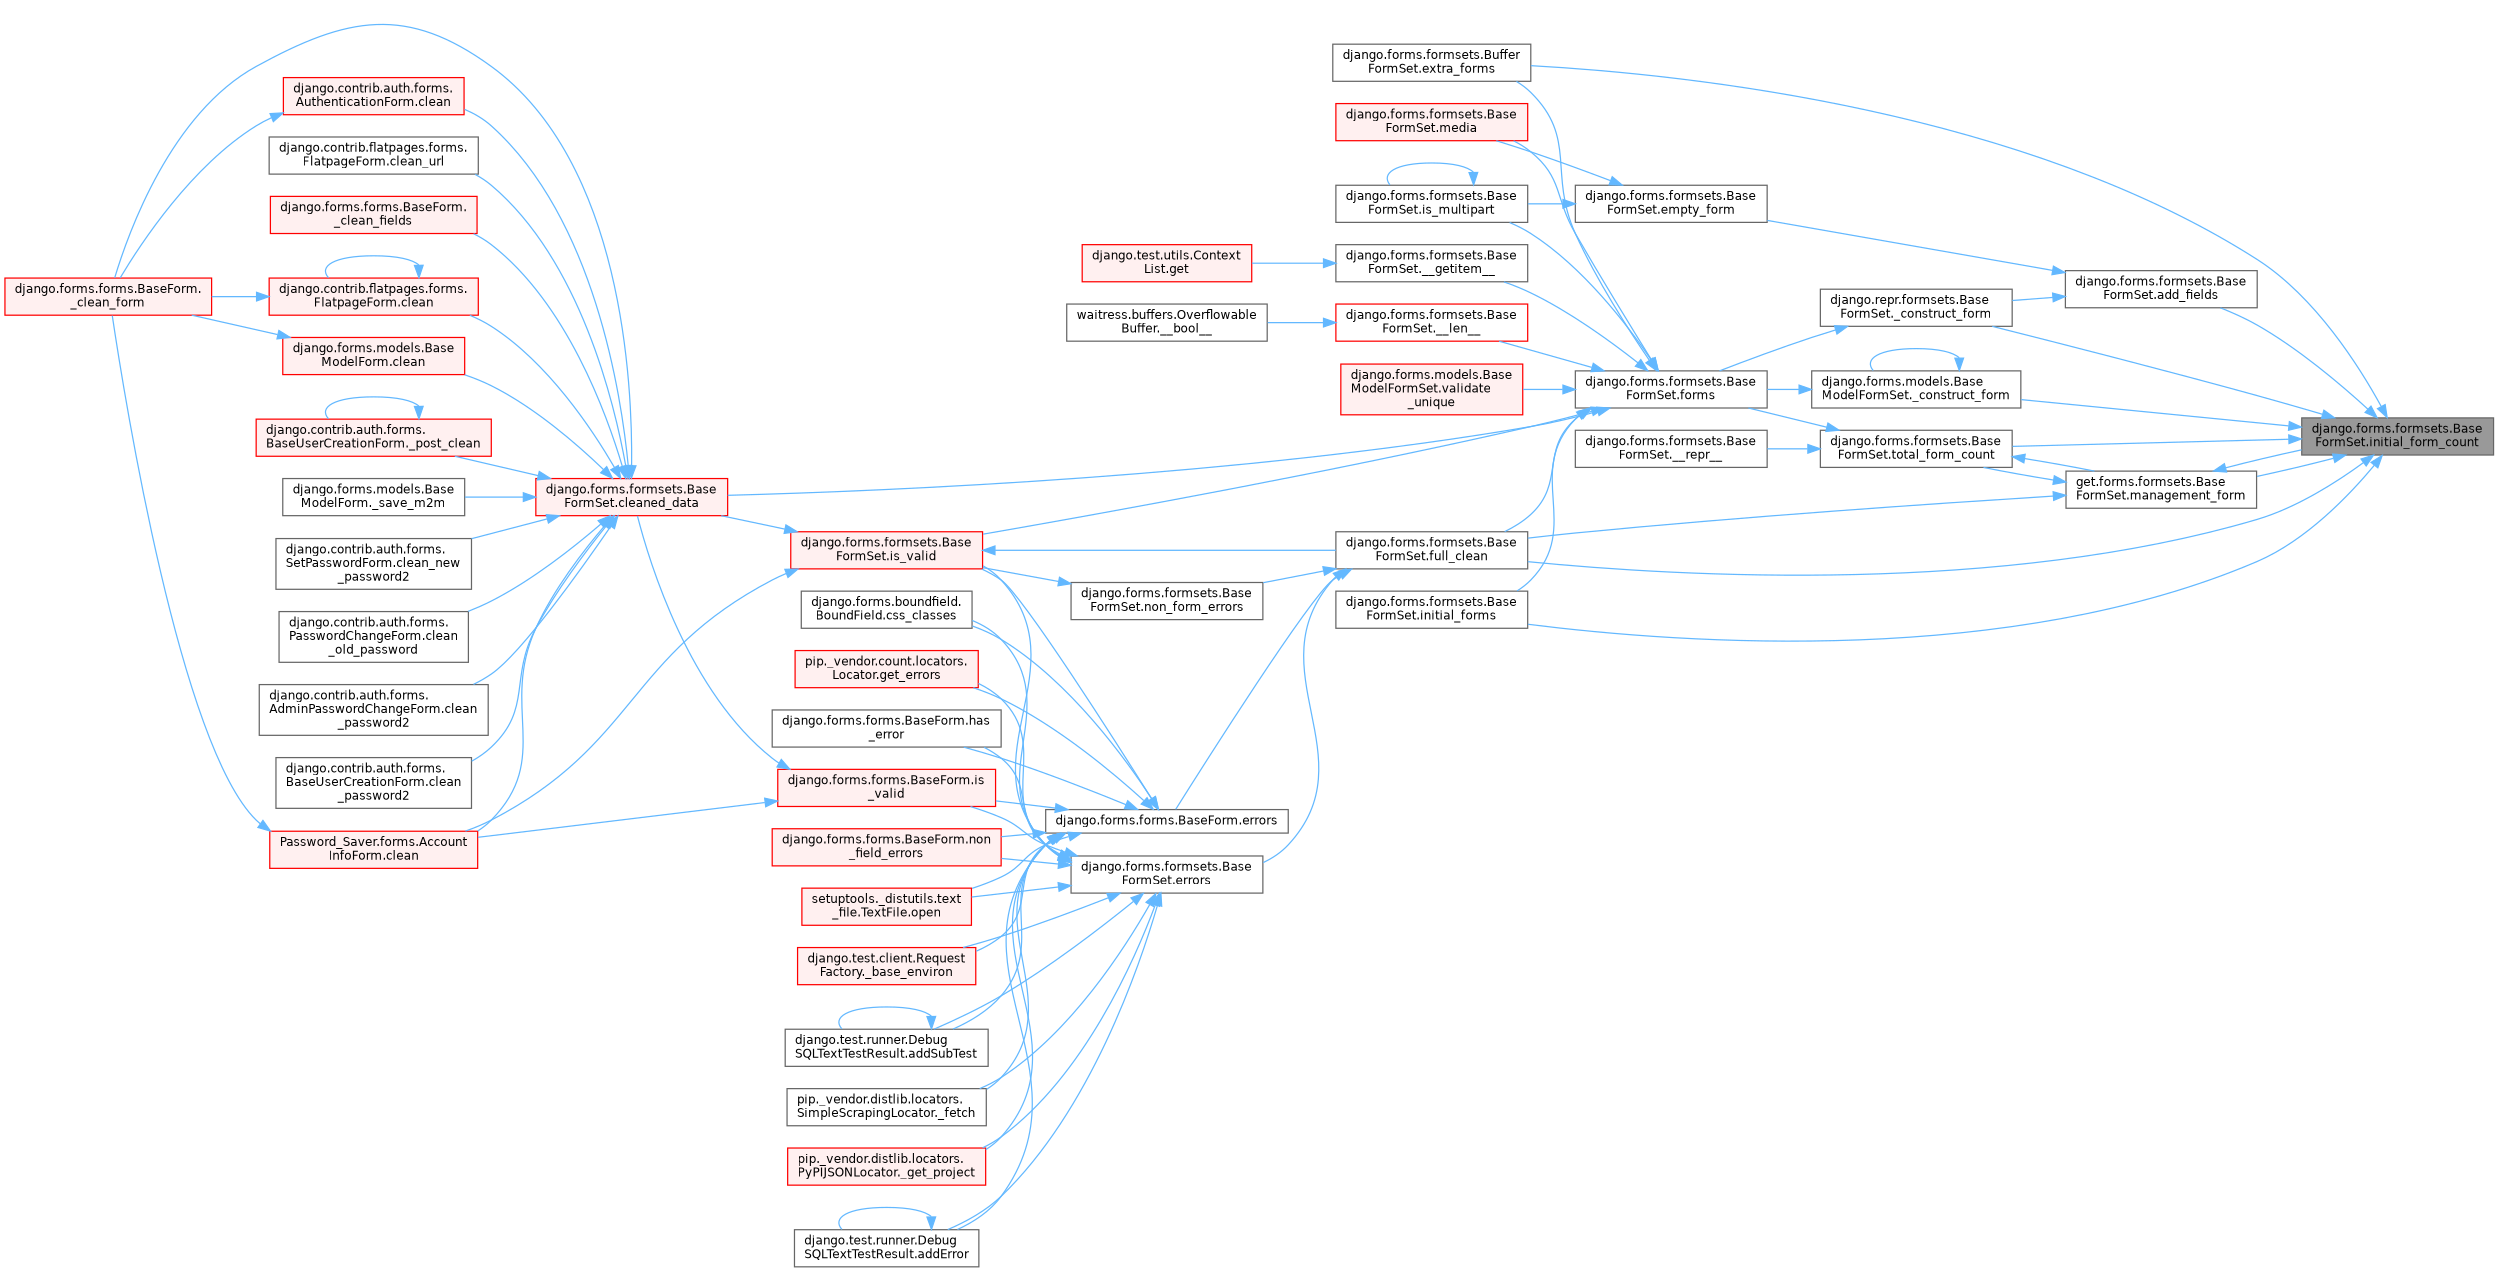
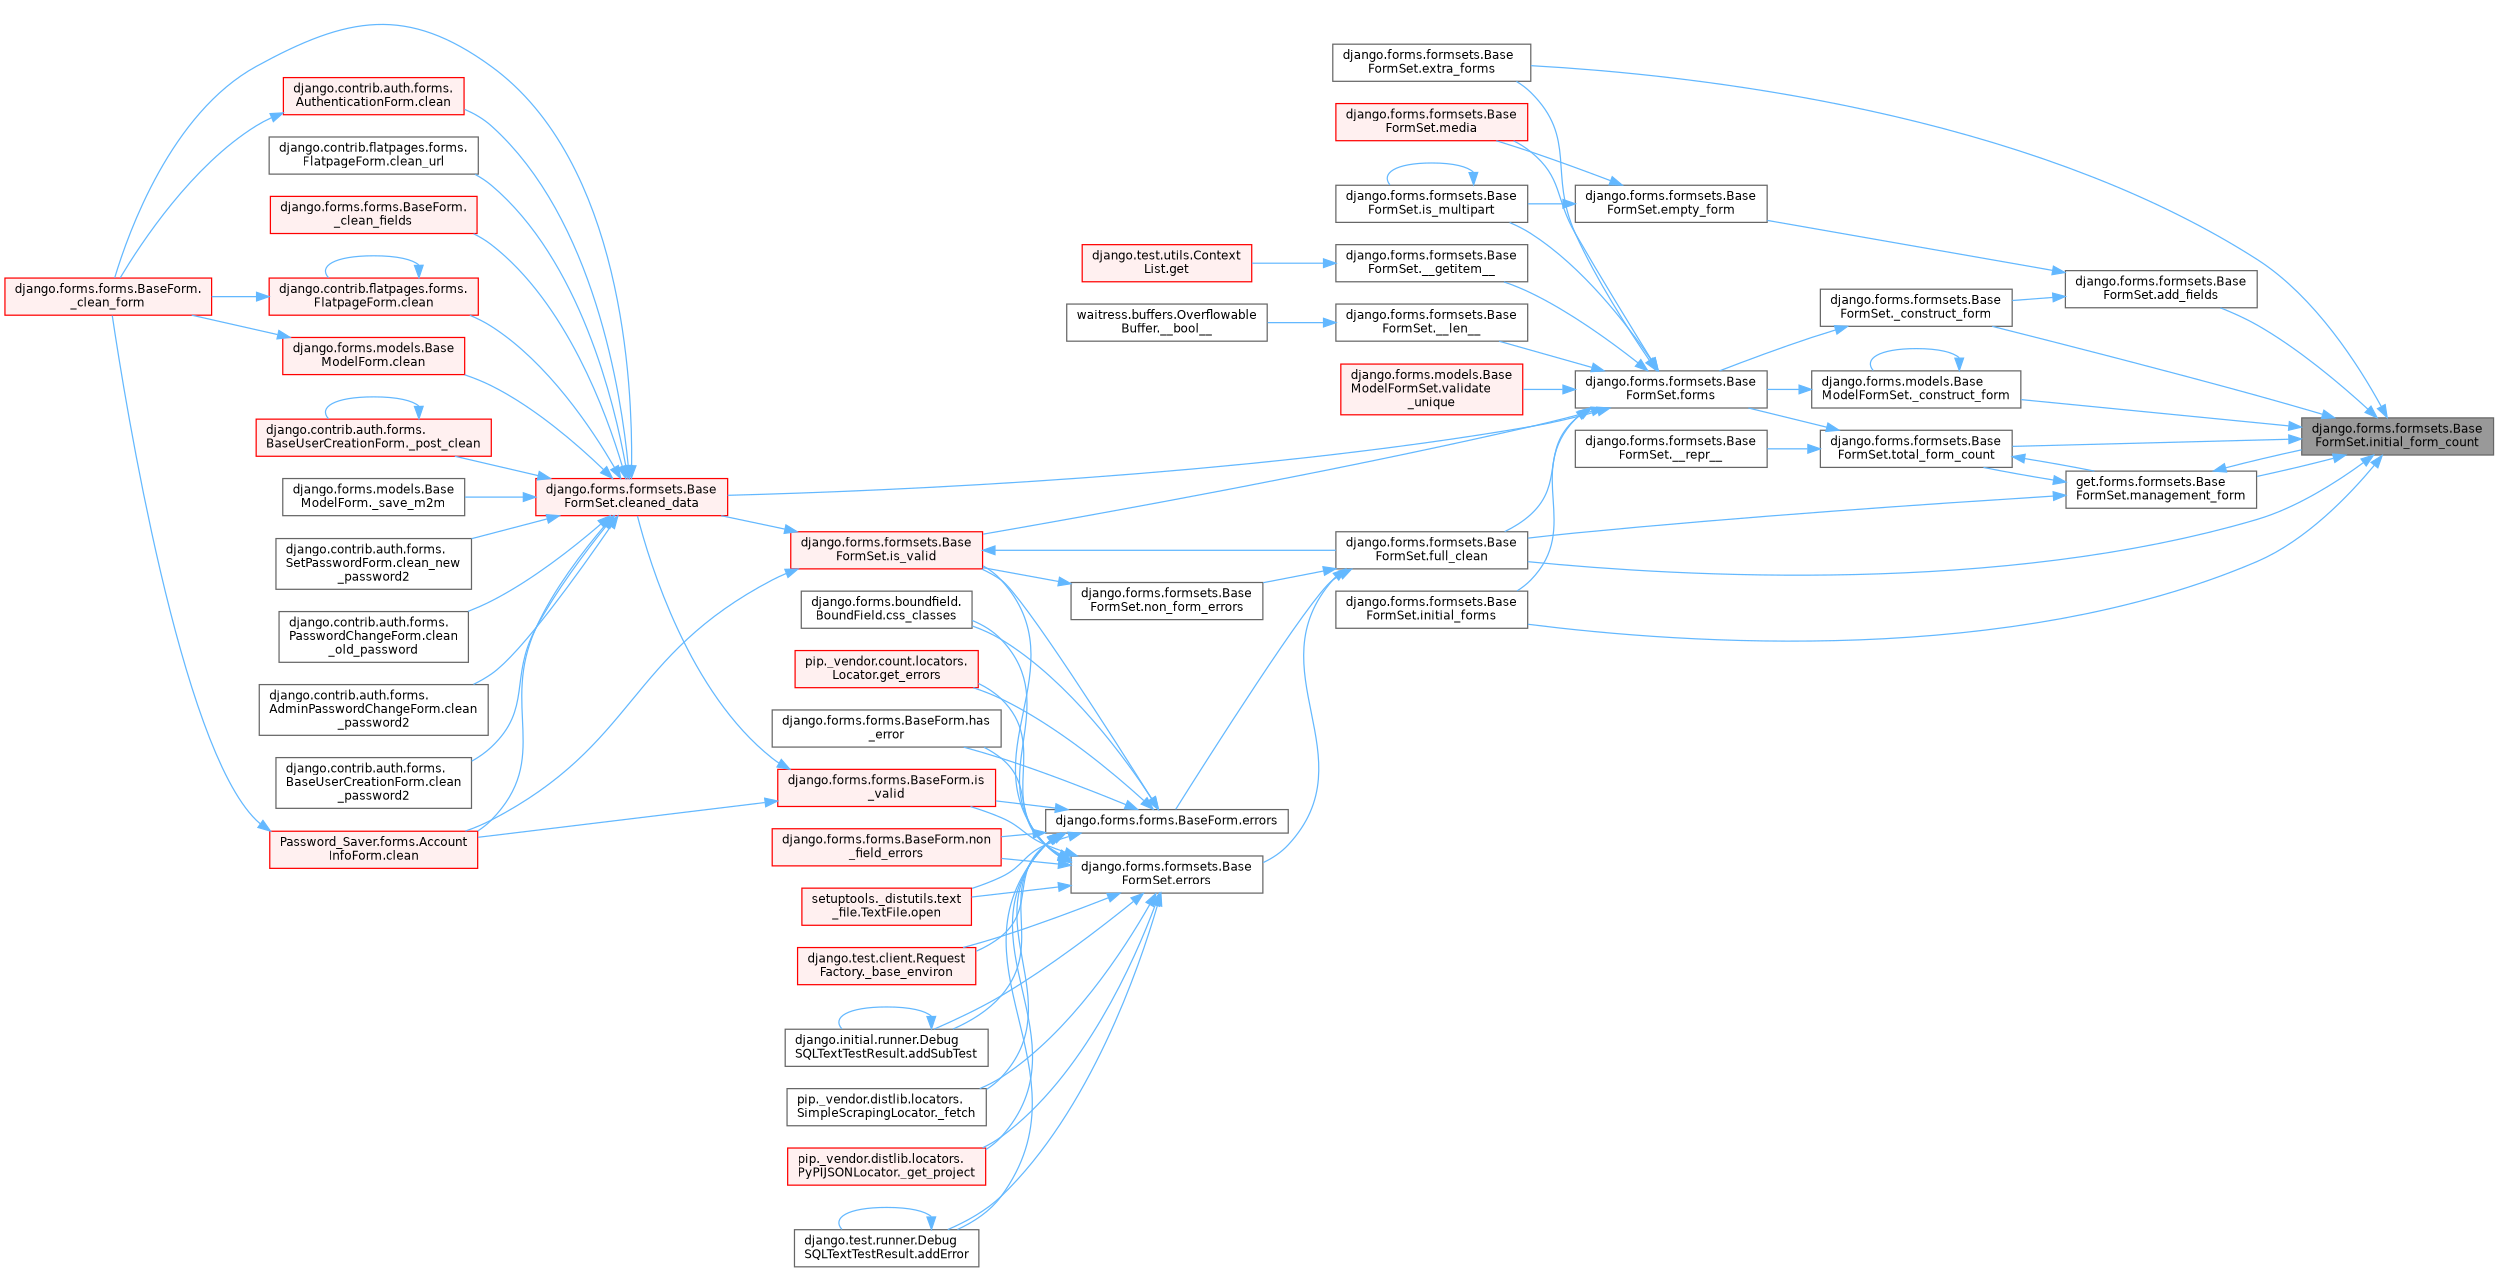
  digraph {
    rankdir=RL
    node [color=grey40 fillcolor=white fontname=Helvetica fontsize=10 shape=box style=filled]
    edge [color=steelblue1 dir=back fontname=Helvetica fontsize=10 labelfontname=Helvetica labelfontsize=10 style=solid]
    n1 [color=gray40 fillcolor=grey60 fontcolor=black height=0.2 label="django.forms.formsets.Base\lFormSet.initial_form_count" width=0.4]
-   n2 [height=0.2 label="django.repr.formsets.Base\lFormSet._construct_form" width=0.4]
-   n3 [height=0.2 label="django.forms.formsets.Buffer\lFormSet.extra_forms" width=0.4]
+   n2 [height=0.2 label="django.forms.formsets.Base\lFormSet._construct_form" width=0.4]
+   n3 [height=0.2 label="django.forms.formsets.Base\lFormSet.extra_forms" width=0.4]
    n4 [height=0.2 label="django.forms.formsets.Base\lFormSet.full_clean" width=0.4]
    n5 [height=0.2 label="django.forms.formsets.Base\lFormSet.initial_forms" width=0.4]
    n6 [height=0.2 label="django.forms.models.Base\lModelFormSet._construct_form" width=0.4]
    n7 [height=0.2 label="django.forms.formsets.Base\lFormSet.add_fields" width=0.4]
    n8 [height=0.2 label="get.forms.formsets.Base\lFormSet.management_form" width=0.4]
    n9 [height=0.2 label="django.forms.formsets.Base\lFormSet.total_form_count" width=0.4]
    n10 [height=0.2 label="django.forms.formsets.Base\lFormSet.forms" width=0.4]
    n11 [height=0.2 label="django.forms.forms.BaseForm.errors" width=0.4]
    n12 [height=0.2 label="django.forms.formsets.Base\lFormSet.errors" width=0.4]
    n13 [height=0.2 label="django.forms.formsets.Base\lFormSet.non_form_errors" width=0.4]
    n14 [height=0.2 label="django.forms.formsets.Base\lFormSet.empty_form" width=0.4]
    n15 [height=0.2 label="django.forms.formsets.Base\lFormSet.__repr__" width=0.4]
    n16 [height=0.2 label="django.forms.formsets.Base\lFormSet.__getitem__" width=0.4]
-   n17 [color=red height=0.2 label="django.forms.formsets.Base\lFormSet.__len__" width=0.4]
+   n17 [height=0.2 label="django.forms.formsets.Base\lFormSet.__len__" width=0.4]
    n18 [color=red fillcolor="#FFF0F0" height=0.2 label="django.forms.formsets.Base\lFormSet.cleaned_data" width=0.4]
    n19 [color=red fillcolor="#FFF0F0" height=0.2 label="django.forms.formsets.Base\lFormSet.is_valid" width=0.4]
    n20 [height=0.2 label="django.forms.formsets.Base\lFormSet.is_multipart" width=0.4]
    n21 [color=red fillcolor="#FFF0F0" height=0.2 label="django.forms.formsets.Base\lFormSet.media" width=0.4]
    n22 [color=red fillcolor="#FFF0F0" height=0.2 label="django.forms.models.Base\lModelFormSet.validate\l_unique" width=0.4]
    n23 [color=red fillcolor="#FFF0F0" height=0.2 label="django.test.utils.Context\lList.get" width=0.4]
    n24 [height=0.2 label="waitress.buffers.Overflowable\lBuffer.__bool__" width=0.4]
    n25 [color=red fillcolor="#FFF0F0" height=0.2 label="django.forms.forms.BaseForm.\l_clean_fields" width=0.4]
    n26 [color=red fillcolor="#FFF0F0" height=0.2 label="django.forms.forms.BaseForm.\l_clean_form" width=0.4]
    n27 [color=red fillcolor="#FFF0F0" height=0.2 label="django.contrib.auth.forms.\lBaseUserCreationForm._post_clean" width=0.4]
    n28 [height=0.2 label="django.forms.models.Base\lModelForm._save_m2m" width=0.4]
    n29 [color=red fillcolor="#FFF0F0" height=0.2 label="django.contrib.auth.forms.\lAuthenticationForm.clean" width=0.4]
    n30 [color=red fillcolor="#FFF0F0" height=0.2 label="django.contrib.flatpages.forms.\lFlatpageForm.clean" width=0.4]
    n31 [color=red fillcolor="#FFF0F0" height=0.2 label="django.forms.models.Base\lModelForm.clean" width=0.4]
    n32 [color=red fillcolor="#FFF0F0" height=0.2 label="Password_Saver.forms.Account\lInfoForm.clean" width=0.4]
    n33 [height=0.2 label="django.contrib.auth.forms.\lSetPasswordForm.clean_new\l_password2" width=0.4]
    n34 [height=0.2 label="django.contrib.auth.forms.\lPasswordChangeForm.clean\l_old_password" width=0.4]
    n35 [height=0.2 label="django.contrib.auth.forms.\lAdminPasswordChangeForm.clean\l_password2" width=0.4]
    n36 [height=0.2 label="django.contrib.auth.forms.\lBaseUserCreationForm.clean\l_password2" width=0.4]
    n37 [height=0.2 label="django.contrib.flatpages.forms.\lFlatpageForm.clean_url" width=0.4]
    n38 [color=red fillcolor="#FFF0F0" height=0.2 label="django.test.client.Request\lFactory._base_environ" width=0.4]
    n39 [height=0.2 label="pip._vendor.distlib.locators.\lSimpleScrapingLocator._fetch" width=0.4]
    n40 [color=red fillcolor="#FFF0F0" height=0.2 label="pip._vendor.distlib.locators.\lPyPIJSONLocator._get_project" width=0.4]
    n41 [height=0.2 label="django.test.runner.Debug\lSQLTextTestResult.addError" width=0.4]
-   n42 [height=0.2 label="django.test.runner.Debug\lSQLTextTestResult.addSubTest" width=0.4]
+   n42 [height=0.2 label="django.initial.runner.Debug\lSQLTextTestResult.addSubTest" width=0.4]
    n43 [height=0.2 label="django.forms.boundfield.\lBoundField.css_classes" width=0.4]
    n44 [color=red fillcolor="#FFF0F0" height=0.2 label="pip._vendor.count.locators.\lLocator.get_errors" width=0.4]
    n45 [height=0.2 label="django.forms.forms.BaseForm.has\l_error" width=0.4]
    n46 [color=red fillcolor="#FFF0F0" height=0.2 label="django.forms.forms.BaseForm.is\l_valid" width=0.4]
    n47 [color=red fillcolor="#FFF0F0" height=0.2 label="django.forms.forms.BaseForm.non\l_field_errors" width=0.4]
    n48 [color=red fillcolor="#FFF0F0" height=0.2 label="setuptools._distutils.text\l_file.TextFile.open" width=0.4]
    n1 -> n2
    n1 -> n3
    n1 -> n4
    n1 -> n5
    n1 -> n6
    n1 -> n7
    n1 -> n8
    n1 -> n9
    n2 -> n10
    n4 -> n11
    n4 -> n12
    n4 -> n13
    n6 -> n6
    n6 -> n10
    n7 -> n2
    n7 -> n14
    n8 -> n1
    n8 -> n4
    n8 -> n9
    n9 -> n8
    n9 -> n10
    n9 -> n15
    n10 -> n3
    n10 -> n4
    n10 -> n5
    n10 -> n16
    n10 -> n17
    n10 -> n18
    n10 -> n19
    n10 -> n20
    n10 -> n21
    n10 -> n22
    n11 -> n19
    n11 -> n38
    n11 -> n39
    n11 -> n40
    n11 -> n41
    n11 -> n42
    n11 -> n43
    n11 -> n44
    n11 -> n45
    n11 -> n46
    n11 -> n47
    n11 -> n48
    n12 -> n19
    n12 -> n38
    n12 -> n39
    n12 -> n40
    n12 -> n41
    n12 -> n42
    n12 -> n43
    n12 -> n44
    n12 -> n45
    n12 -> n46
    n12 -> n47
    n12 -> n48
    n13 -> n19
    n14 -> n20
    n14 -> n21
    n16 -> n23
    n17 -> n24
    n18 -> n25
    n18 -> n26
    n18 -> n27
    n18 -> n28
    n18 -> n29
    n18 -> n30
    n18 -> n31
    n18 -> n32
    n18 -> n33
    n18 -> n34
    n18 -> n35
    n18 -> n36
    n18 -> n37
    n19 -> n4
    n19 -> n18
    n19 -> n32
    n20 -> n20
    n27 -> n27
    n29 -> n26
    n30 -> n26
    n30 -> n30
    n31 -> n26
    n32 -> n26
    n41 -> n41
    n42 -> n42
    n46 -> n18
    n46 -> n32
  }
